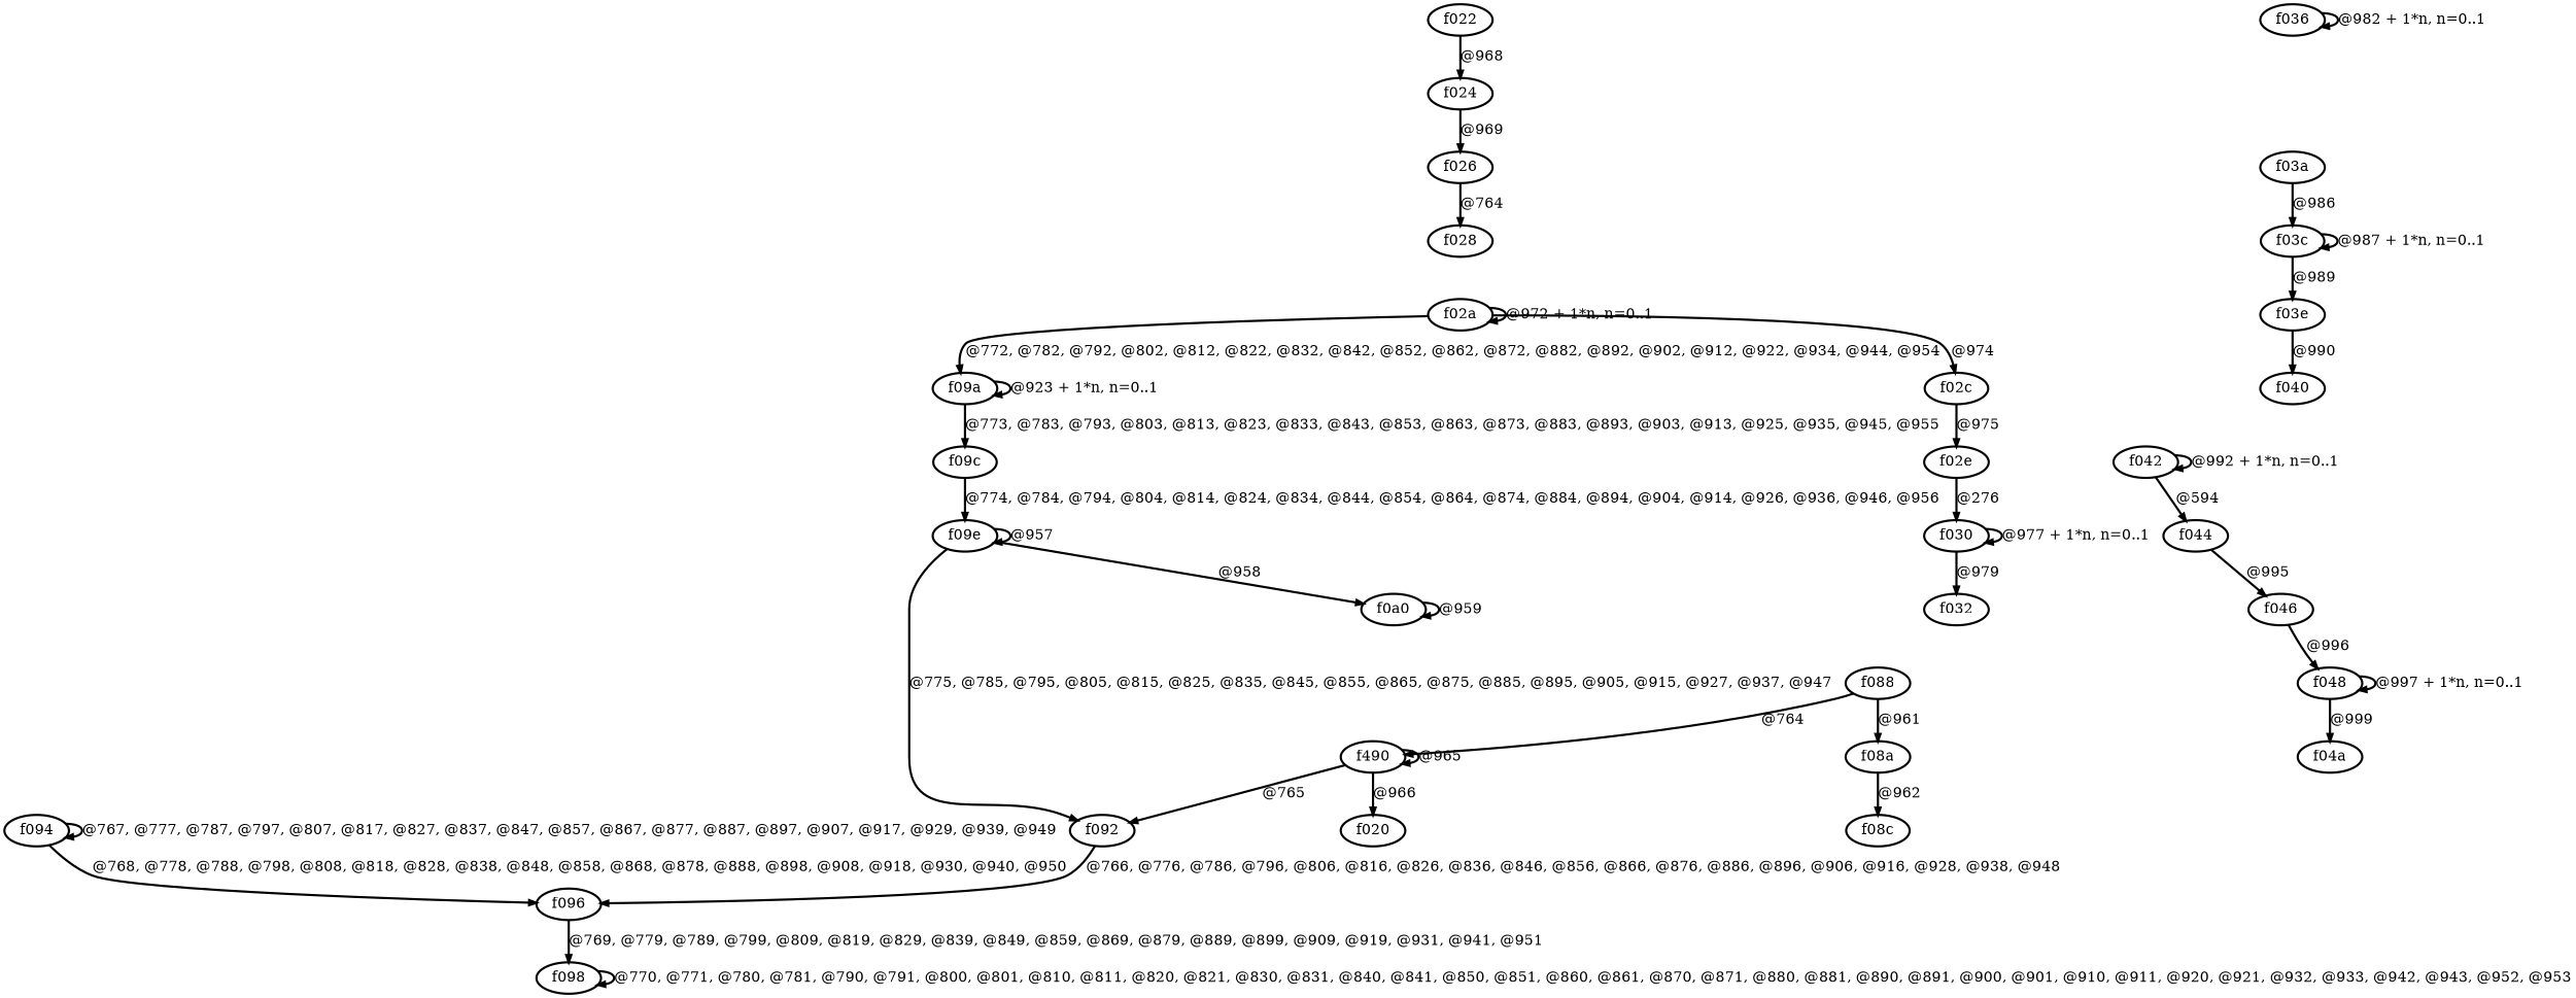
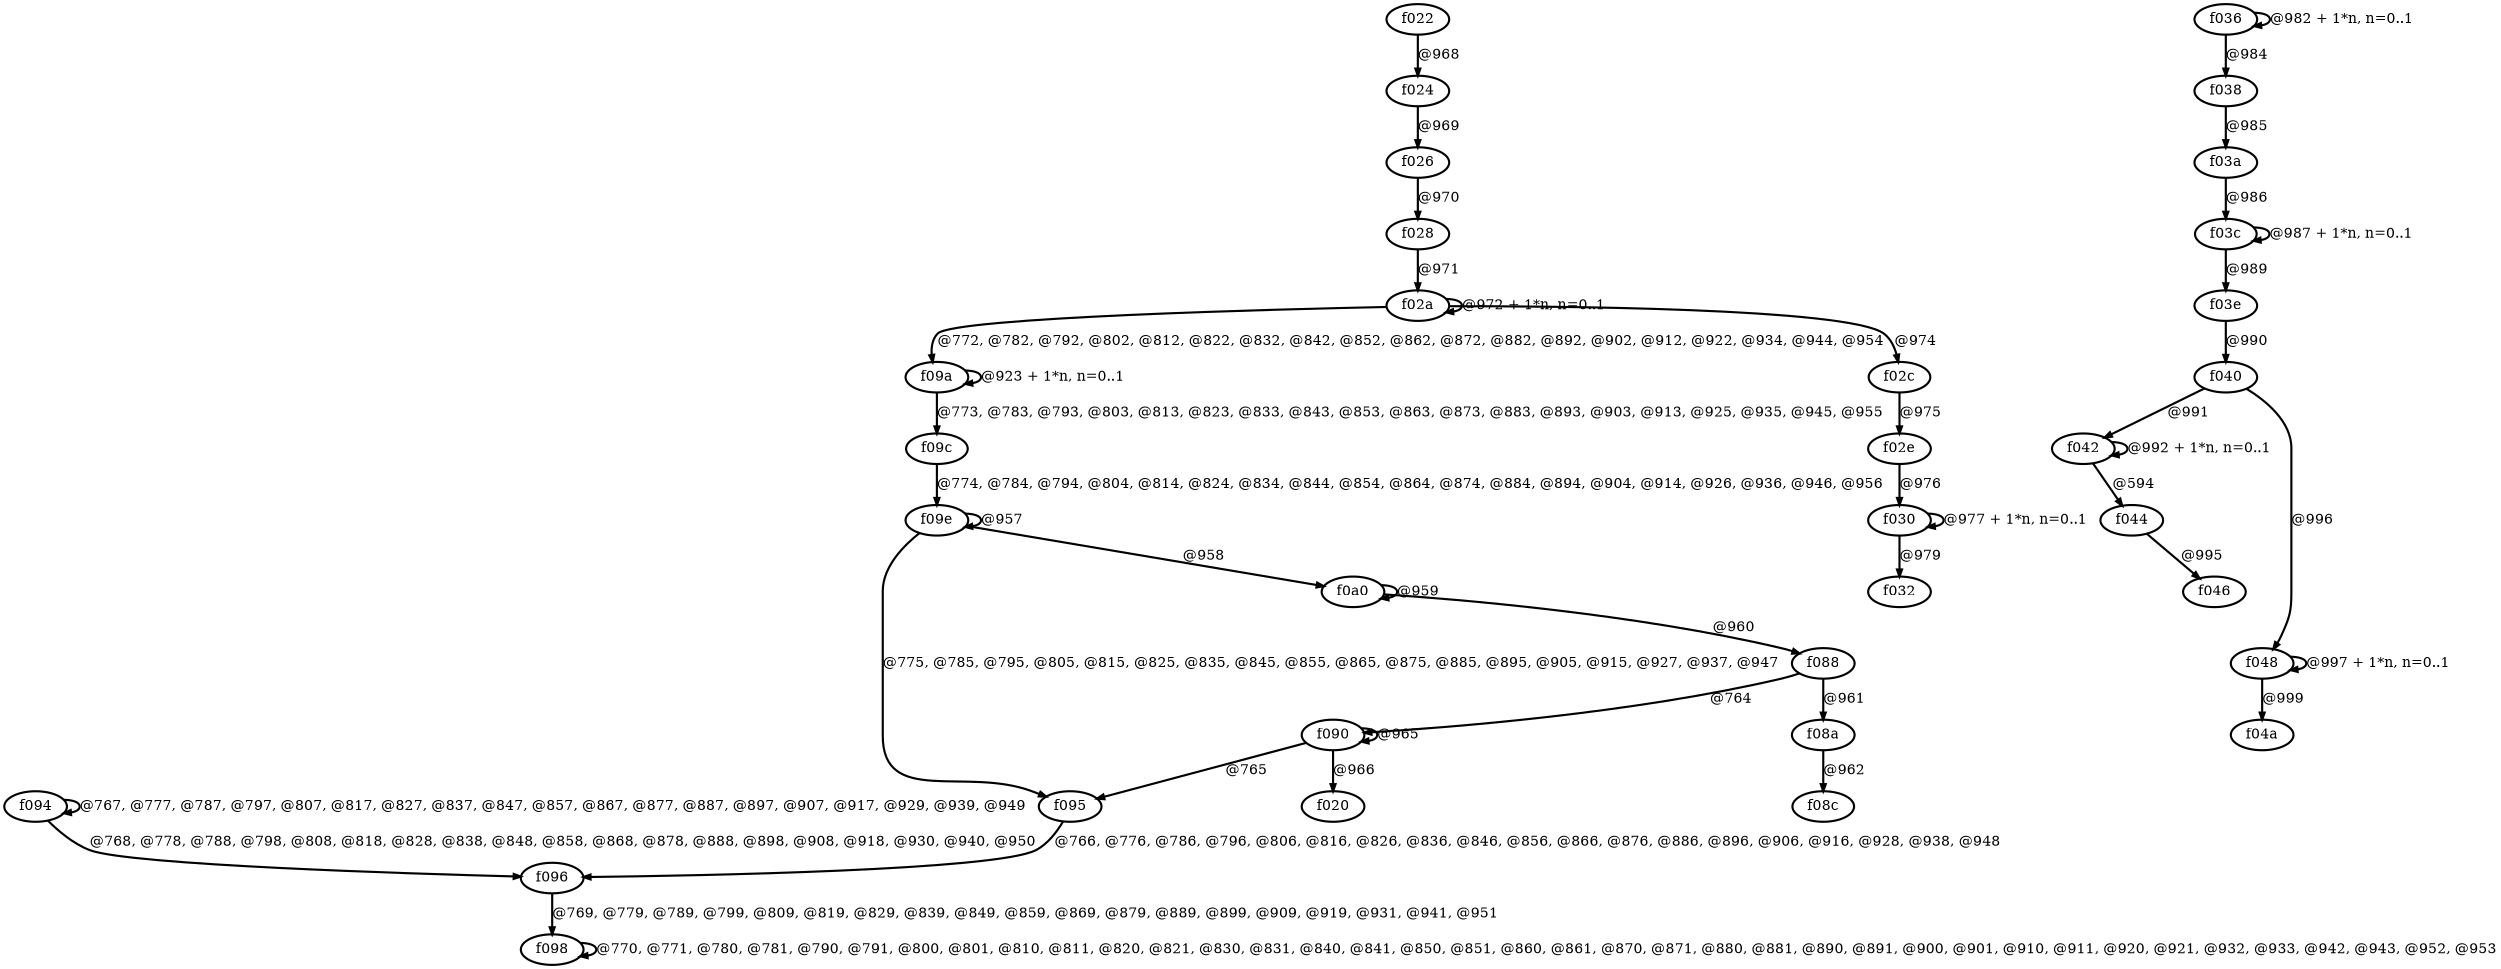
  digraph {
    node [fontsize=20 penwidth=3 shape=oval style=rounded]
    edge [arrowsize=1 color=black fontsize=20 penwidth=3 style=bold]
    f088
-   f090 [label=f490]
+   f090
    f08a
-   f092
+   f092 [label=f095]
    f020
    f08c
    f096
    f094
    f098
    f09a
    f09c
    f09e
    f0a0
    f022
    f024
    f026
    f028
    f02a
    f02c
    f02e
    f030
    f032
    f036
+   f038
    f03a
    f03c
    f03e
    f040
    f042
    f044
    f046
    f048
    f04a
    f088 -> f090 [label="@764"]
    f088 -> f08a [label="@961"]
    f090 -> f090 [label="@965"]
    f090 -> f092 [label="@765"]
    f090 -> f020 [label="@966"]
    f08a -> f08c [label="@962"]
    f092 -> f096 [label="@766, @776, @786, @796, @806, @816, @826, @836, @846, @856, @866, @876, @886, @896, @906, @916, @928, @938, @948"]
    f096 -> f098 [label="@769, @779, @789, @799, @809, @819, @829, @839, @849, @859, @869, @879, @889, @899, @909, @919, @931, @941, @951"]
    f094 -> f096 [label="@768, @778, @788, @798, @808, @818, @828, @838, @848, @858, @868, @878, @888, @898, @908, @918, @930, @940, @950"]
    f094 -> f094 [label="@767, @777, @787, @797, @807, @817, @827, @837, @847, @857, @867, @877, @887, @897, @907, @917, @929, @939, @949"]
    f098 -> f098 [label="@770, @771, @780, @781, @790, @791, @800, @801, @810, @811, @820, @821, @830, @831, @840, @841, @850, @851, @860, @861, @870, @871, @880, @881, @890, @891, @900, @901, @910, @911, @920, @921, @932, @933, @942, @943, @952, @953"]
    f09a -> f09a [label="@923 + 1*n, n=0..1"]
    f09a -> f09c [label="@773, @783, @793, @803, @813, @823, @833, @843, @853, @863, @873, @883, @893, @903, @913, @925, @935, @945, @955"]
    f09c -> f09e [label="@774, @784, @794, @804, @814, @824, @834, @844, @854, @864, @874, @884, @894, @904, @914, @926, @936, @946, @956"]
    f09e -> f092 [label="@775, @785, @795, @805, @815, @825, @835, @845, @855, @865, @875, @885, @895, @905, @915, @927, @937, @947"]
    f09e -> f09e [label="@957"]
    f09e -> f0a0 [label="@958"]
+   f0a0 -> f088 [label="@960"]
    f0a0 -> f0a0 [label="@959"]
    f022 -> f024 [label="@968"]
    f024 -> f026 [label="@969"]
-   f026 -> f028 [label="@764"]
+   f026 -> f028 [label="@970"]
+   f028 -> f02a [label="@971"]
    f02a -> f09a [label="@772, @782, @792, @802, @812, @822, @832, @842, @852, @862, @872, @882, @892, @902, @912, @922, @934, @944, @954"]
    f02a -> f02a [label="@972 + 1*n, n=0..1"]
    f02a -> f02c [label="@974"]
    f02c -> f02e [label="@975"]
-   f02e -> f030 [label="@276"]
+   f02e -> f030 [label="@976"]
    f030 -> f030 [label="@977 + 1*n, n=0..1"]
    f030 -> f032 [label="@979"]
    f036 -> f036 [label="@982 + 1*n, n=0..1"]
+   f036 -> f038 [label="@984"]
+   f038 -> f03a [label="@985"]
    f03a -> f03c [label="@986"]
    f03c -> f03c [label="@987 + 1*n, n=0..1"]
    f03c -> f03e [label="@989"]
    f03e -> f040 [label="@990"]
+   f040 -> f042 [label="@991"]
    f042 -> f042 [label="@992 + 1*n, n=0..1"]
    f042 -> f044 [label="@594"]
    f044 -> f046 [label="@995"]
-   f046 -> f048 [label="@996"]
+   f040 -> f048 [label="@996"]
    f048 -> f048 [label="@997 + 1*n, n=0..1"]
    f048 -> f04a [label="@999"]
  }
